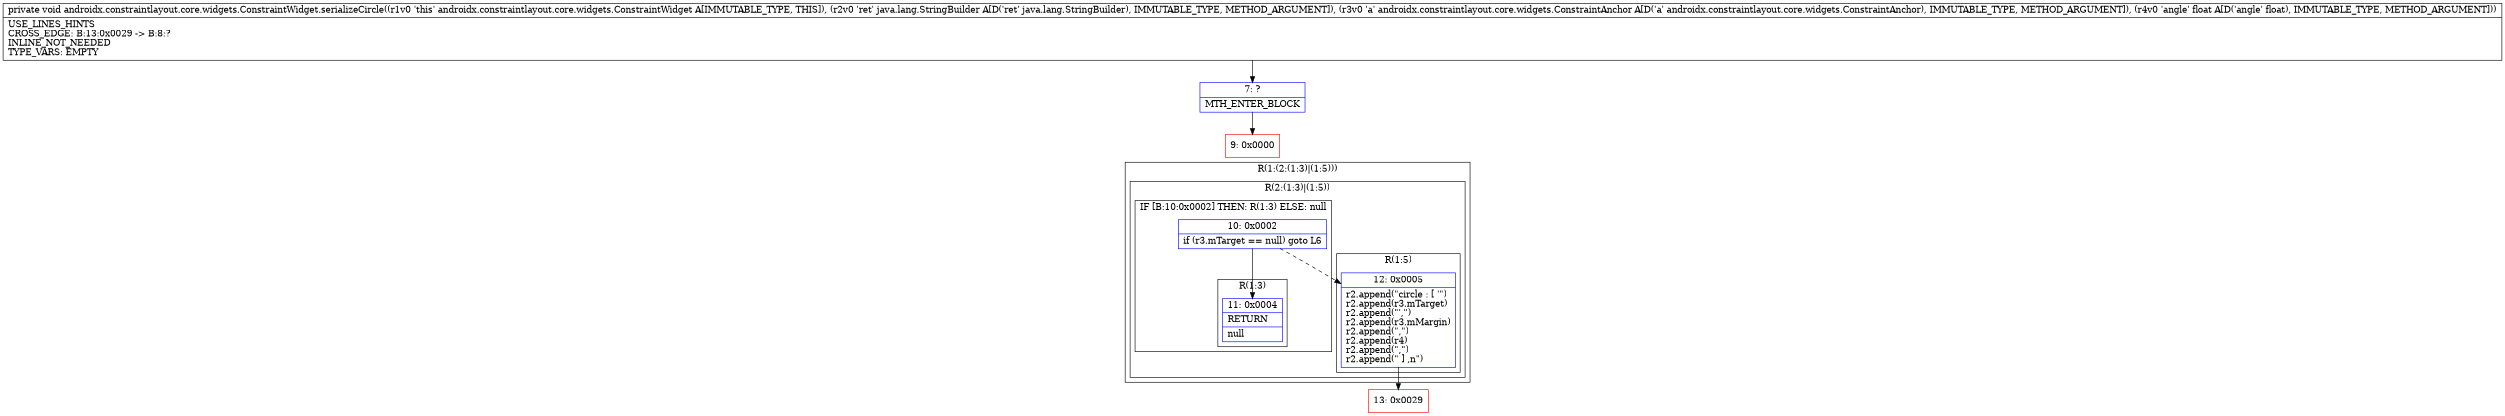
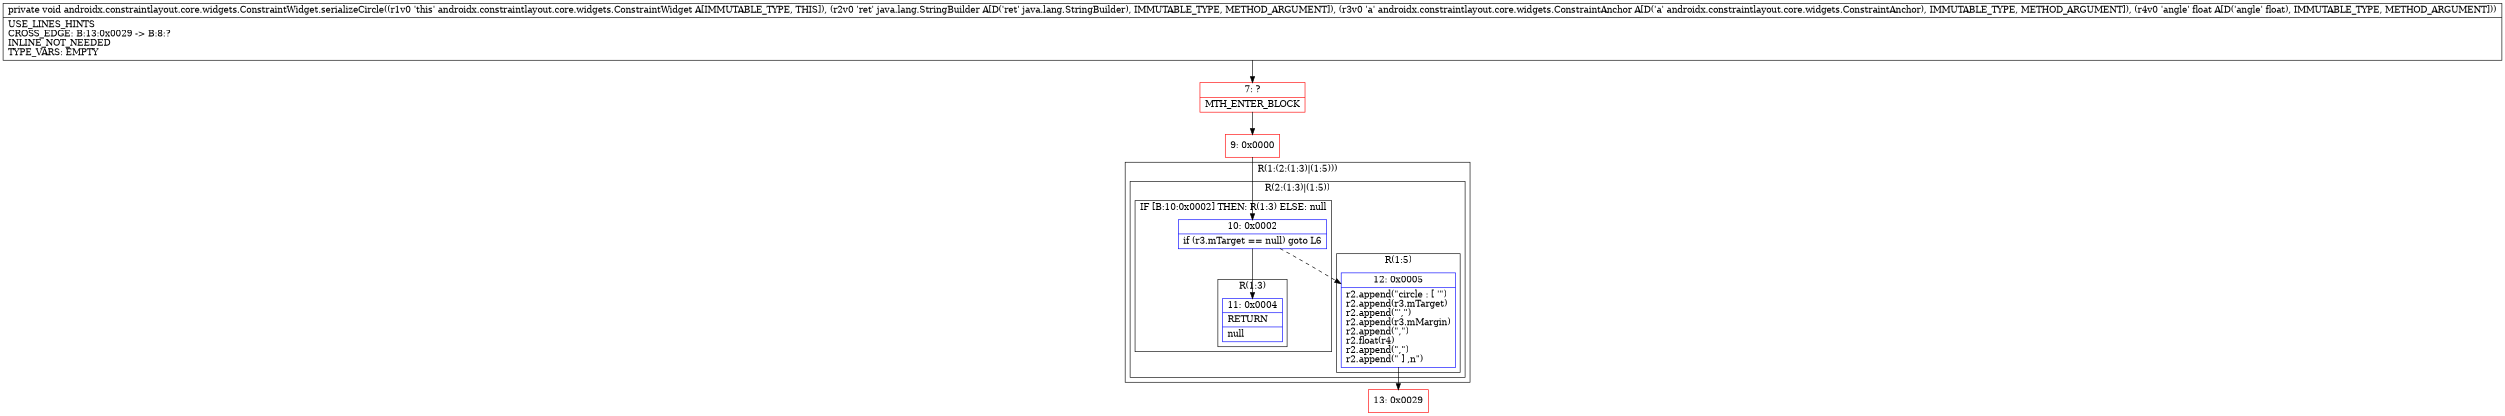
  digraph {
    node [color=blue shape=record]
    n1 [label="{11\:\ 0x0004|RETURN\l|null\l}"]
    n2 [label="{10\:\ 0x0002|if (r3.mTarget == null) goto L6\l}"]
-   n3 [label="{12\:\ 0x0005|r2.append(\"circle : [ '\")\lr2.append(r3.mTarget)\lr2.append(\"',\")\lr2.append(r3.mMargin)\lr2.append(\",\")\lr2.append(r4)\lr2.append(\",\")\lr2.append(\" ] ,n\")\l}"]
+   n3 [label="{12\:\ 0x0005|r2.append(\"circle : [ '\")\lr2.append(r3.mTarget)\lr2.append(\"',\")\lr2.append(r3.mMargin)\lr2.append(\",\")\lr2.float(r4)\lr2.append(\",\")\lr2.append(\" ] ,n\")\l}"]
    n4 [color=red label="{13\:\ 0x0029}"]
-   n5 [label="{7\:\ ?|MTH_ENTER_BLOCK\l}"]
+   n5 [color=red label="{7\:\ ?|MTH_ENTER_BLOCK\l}"]
    n6 [color=red label="{9\:\ 0x0000}"]
    n7 [label="{private void androidx.constraintlayout.core.widgets.ConstraintWidget.serializeCircle((r1v0 'this' androidx.constraintlayout.core.widgets.ConstraintWidget A[IMMUTABLE_TYPE, THIS]), (r2v0 'ret' java.lang.StringBuilder A[D('ret' java.lang.StringBuilder), IMMUTABLE_TYPE, METHOD_ARGUMENT]), (r3v0 'a' androidx.constraintlayout.core.widgets.ConstraintAnchor A[D('a' androidx.constraintlayout.core.widgets.ConstraintAnchor), IMMUTABLE_TYPE, METHOD_ARGUMENT]), (r4v0 'angle' float A[D('angle' float), IMMUTABLE_TYPE, METHOD_ARGUMENT]))  | USE_LINES_HINTS\lCROSS_EDGE: B:13:0x0029 \-\> B:8:?\lINLINE_NOT_NEEDED\lTYPE_VARS: EMPTY\l}" color=""]
    subgraph cluster_1 {
      label="R(1:(2:(1:3)|(1:5)))"
      subgraph cluster_2 {
        label="R(2:(1:3)|(1:5))"
        subgraph cluster_3 {
          label="IF [B:10:0x0002] THEN: R(1:3) ELSE: null"
          n2
          subgraph cluster_4 {
            label="R(1:3)"
            n1
          }
        }
        subgraph cluster_5 {
          label="R(1:5)"
          n3
        }
      }
    }
    n2 -> n1
    n2 -> n3 [style=dashed]
    n3 -> n4
    n5 -> n6
+   n6 -> n2
    n7 -> n5
  }
